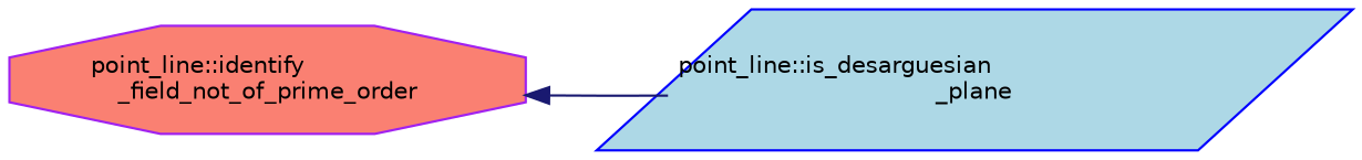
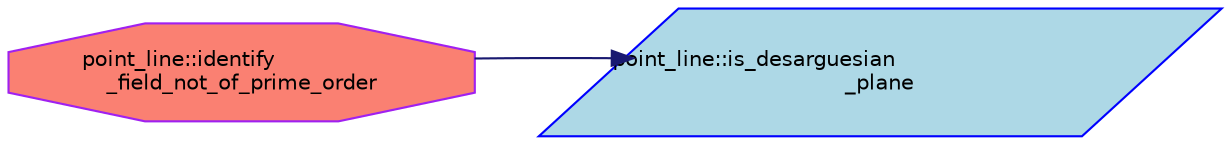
  digraph {
    rankdir=LR
    node [fontname=Helvetica fontsize=10 style=filled]
    n1 [color=purple fillcolor=salmon fontcolor=black height=0.2 label="point_line::identify\l_field_not_of_prime_order" shape=octagon width=0.4]
    n2 [color=blue fillcolor=lightblue height=0.2 label="point_line::is_desarguesian\l_plane" shape=parallelogram width=0.4]
-   n1 -> n2 [color=midnightblue dir=back fontname=Helvetica fontsize=10 labelfontname=Helvetica labelfontsize=10 style=solid]
+   n2 -> n1 [color=midnightblue dir=back fontname=Helvetica fontsize=10 labelfontname=Helvetica labelfontsize=10 style=solid]
  }
